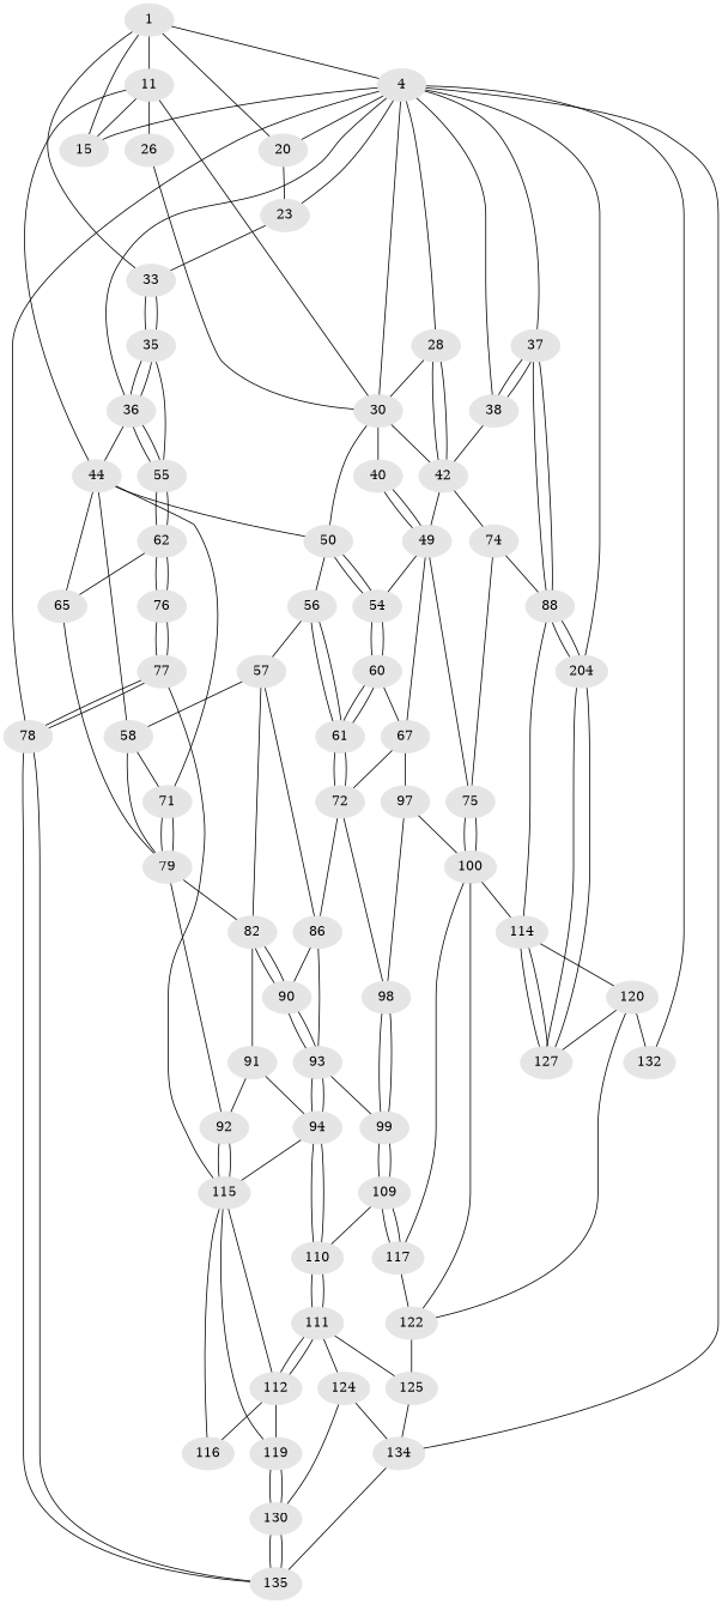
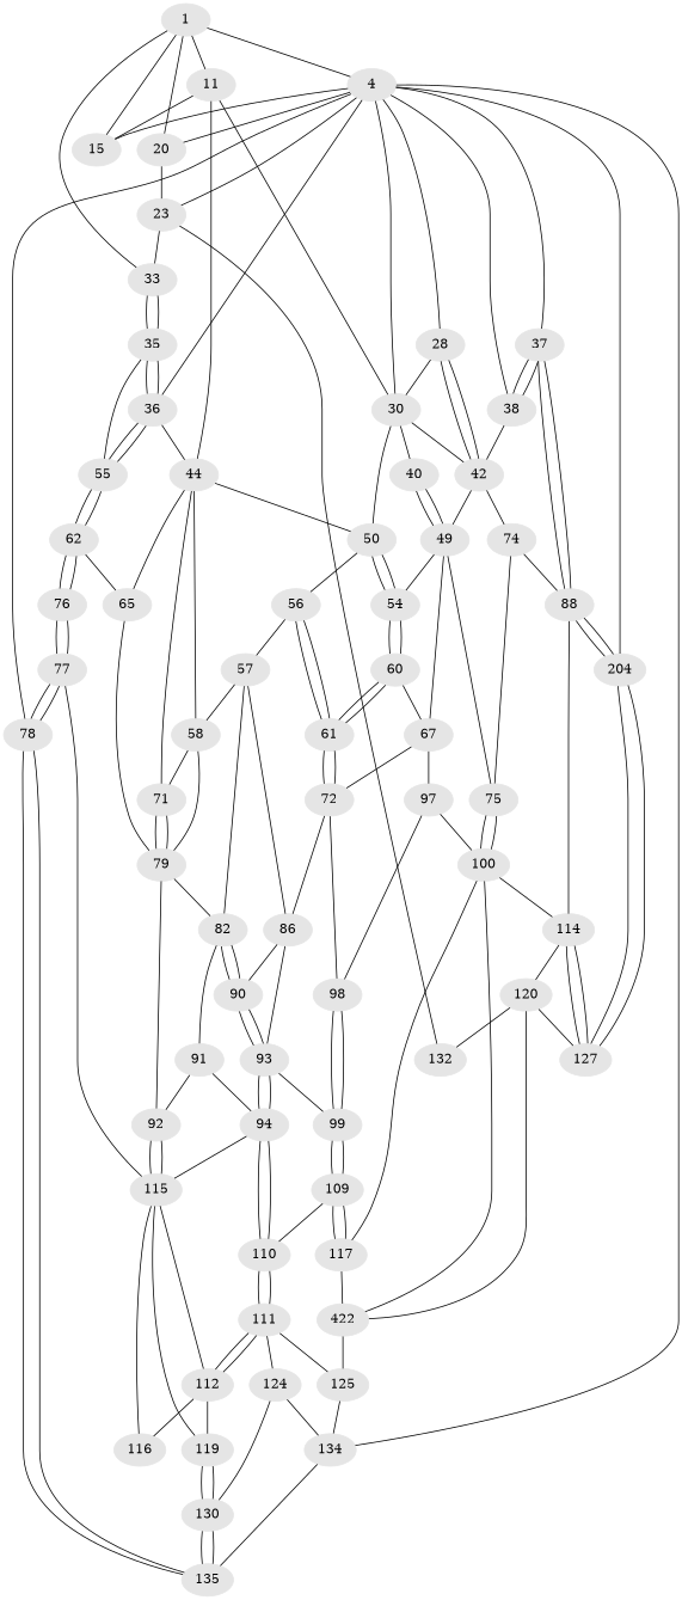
  graph {
    node [color=gray90 style=filled]
    1 [super="+8+2"]
    4 [super="+17+5"]
    n3 [label=20]
    11 [super="+16+12"]
    15
    33
    23
    28 [super="+29"]
    30 [super="+31+32"]
    36
    37
    38
    78
    n14 [label=204]
    132
    134 [super="+136"]
-   26
    44 [super="+45"]
    35 [super="+47"]
    42 [super="+43"]
    40
    50 [super="+51"]
    55
    88 [super="+89"]
    135
    127
    58 [super="+70"]
    65
    71
    49 [super="+52"]
    74
    54
    56
    62 [super="+63"]
    114 [super="+115"]
    67 [super="+68"]
    75
    79 [super="+80+84"]
    60
    72 [super="+85"]
    97
    100 [super="+101"]
    57 [super="+81"]
    61
    76
    82 [super="+83"]
    86 [super="+87"]
    90
    91
    93 [super="+96"]
    92
    98
    77
    99
    117
-   122 [super="+123"]
+   122 [super="+123" label=422]
    n57 [label=115 super="+108+106"]
    112 [super="+118+113"]
    116
    119
    94 [super="+95"]
    120 [super="+128+121"]
    110
    109
    111 [super="+126"]
    125 [super="+131"]
    130
    n68 [label=124]
    1 -- 4
    1 -- n3
    1 -- 11 [weight=2]
    1 -- 15
    1 -- 33
    4 -- n3
    4 -- 15
    4 -- 23
    4 -- 28 [weight=2]
    4 -- 30
    4 -- 36
    4 -- 37
    4 -- 38
    4 -- 78 [weight=2]
    4 -- n14
-   4 -- 132
+   23 -- 132
    4 -- 134
    n3 -- 23
    11 -- 15
    11 -- 30
-   11 -- 26 [weight=2]
    11 -- 44
    33 -- 35
    33 -- 35
    23 -- 33
    28 -- 30
    28 -- 42
    28 -- 42
    30 -- 42
    30 -- 40 [weight=2]
    30 -- 50
    36 -- 44
    36 -- 55
    36 -- 55
    37 -- 38
    37 -- 38
    37 -- 88
    37 -- 88
    38 -- 42
    78 -- 135
    78 -- 135
    n14 -- 127
    n14 -- 127
    134 -- 135
-   26 -- 30
    44 -- 50
    44 -- 58
    44 -- 65
    44 -- 71
    35 -- 36
    35 -- 36
    35 -- 55
    42 -- 49
    42 -- 74
    40 -- 49
    40 -- 49
    50 -- 54
    50 -- 54
    50 -- 56
    55 -- 62
    55 -- 62
    88 -- n14
    88 -- n14
    88 -- 114
    58 -- 71
    58 -- 79
    65 -- 79
    71 -- 79
    71 -- 79
    49 -- 54
    49 -- 67 [weight=2]
    49 -- 75
    74 -- 88
    74 -- 75
    54 -- 60
    54 -- 60
    56 -- 57
    56 -- 61
    56 -- 61
    62 -- 65
    62 -- 76 [weight=2]
    62 -- 76
    114 -- 127
    114 -- 127
    114 -- 120
    67 -- 72
    67 -- 97
    75 -- 100
    75 -- 100
    79 -- 82
    79 -- 92
    60 -- 67
    60 -- 61
    60 -- 61
    72 -- 86
    72 -- 98
    97 -- 100
    97 -- 98
    100 -- 114
    100 -- 117
    100 -- 122
    57 -- 58
    57 -- 82
    57 -- 86
    61 -- 72
    61 -- 72
    76 -- 77
    76 -- 77
    82 -- 90
    82 -- 90
    82 -- 91
    86 -- 90
    86 -- 93
    90 -- 93
    90 -- 93
    91 -- 92
    91 -- 94
    93 -- 99
    93 -- 94
    93 -- 94
    92 -- n57
    92 -- n57
    98 -- 99
    98 -- 99
    77 -- 78
    77 -- 78
    77 -- n57
    99 -- 109
    99 -- 109
    117 -- 122
    122 -- 125 [weight=2]
    n57 -- 112
    n57 -- 116
    n57 -- 119
    112 -- 116 [weight=2]
    112 -- 119
    119 -- 130
    119 -- 130
    94 -- n57
    94 -- 110
    94 -- 110
    120 -- 132 [weight=2]
    120 -- 127
    120 -- 122
    110 -- 111
    110 -- 111
    109 -- 117
    109 -- 117
    109 -- 110
    111 -- 112
    111 -- 112
    111 -- 125
    111 -- n68
    125 -- 134
    130 -- 135
    130 -- 135
    n68 -- 134
    n68 -- 130
  }
